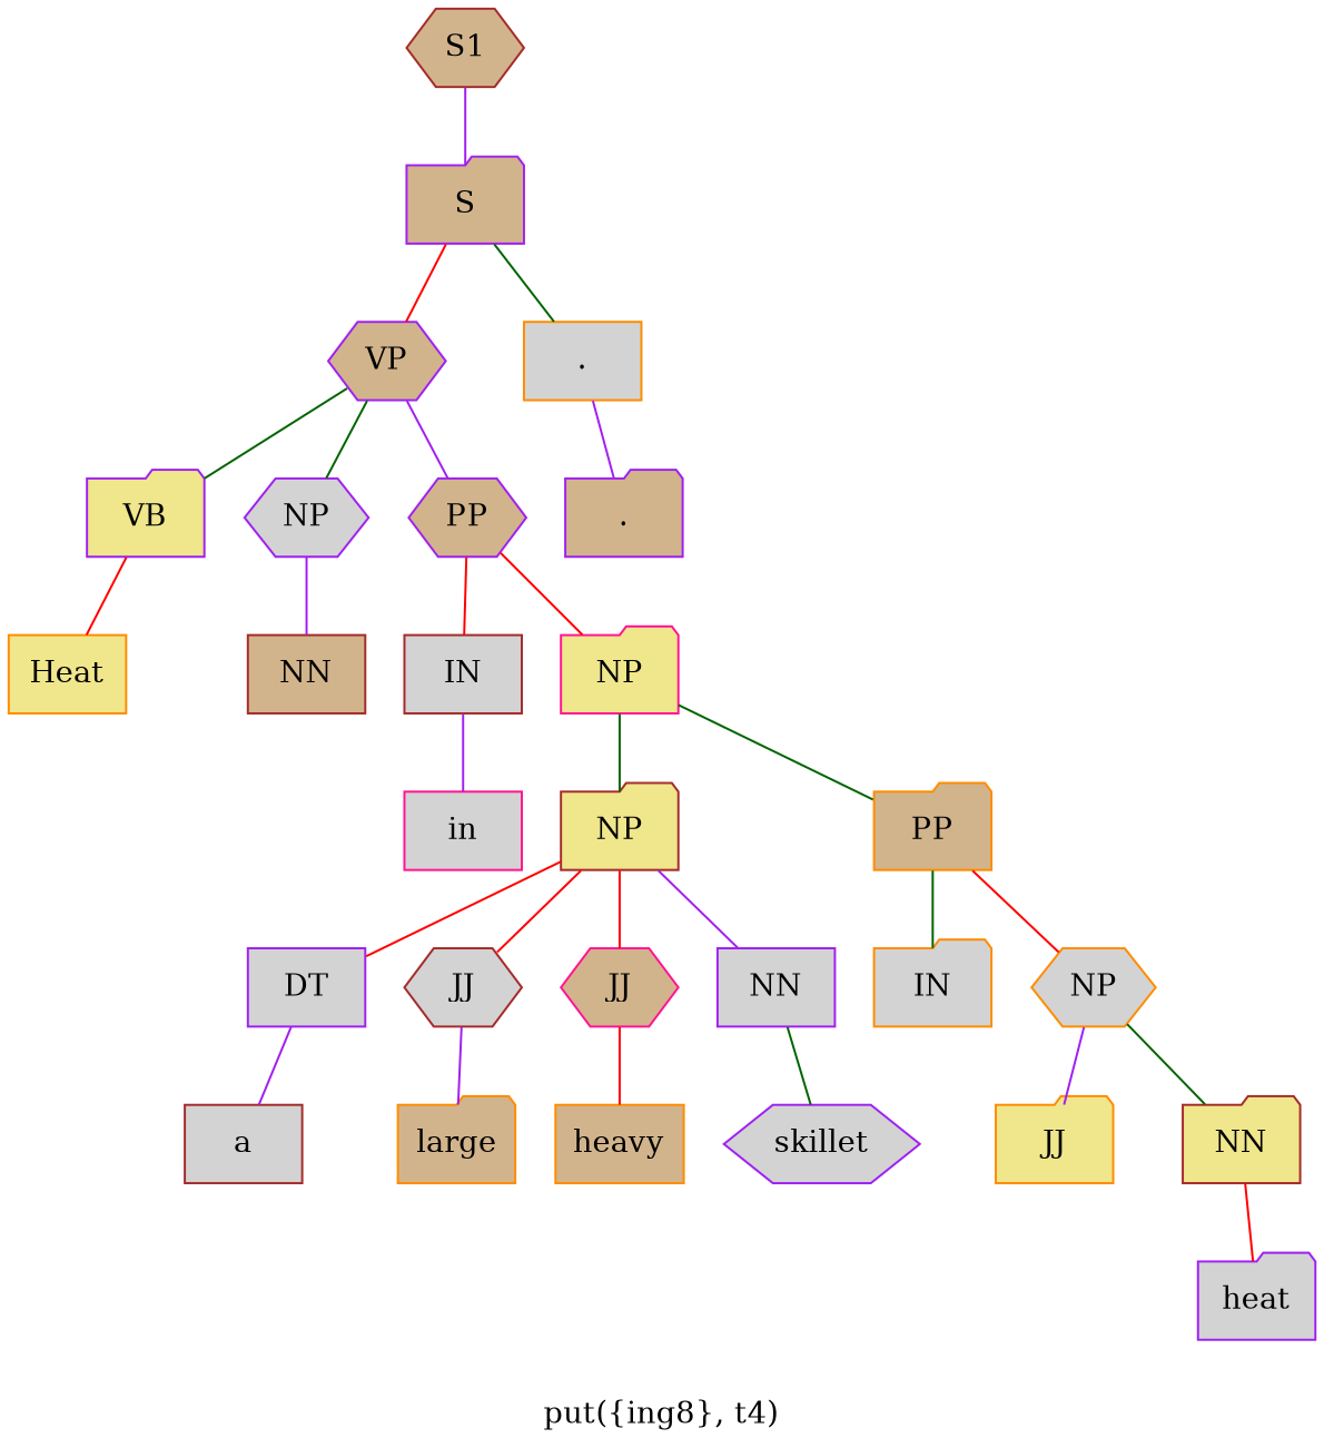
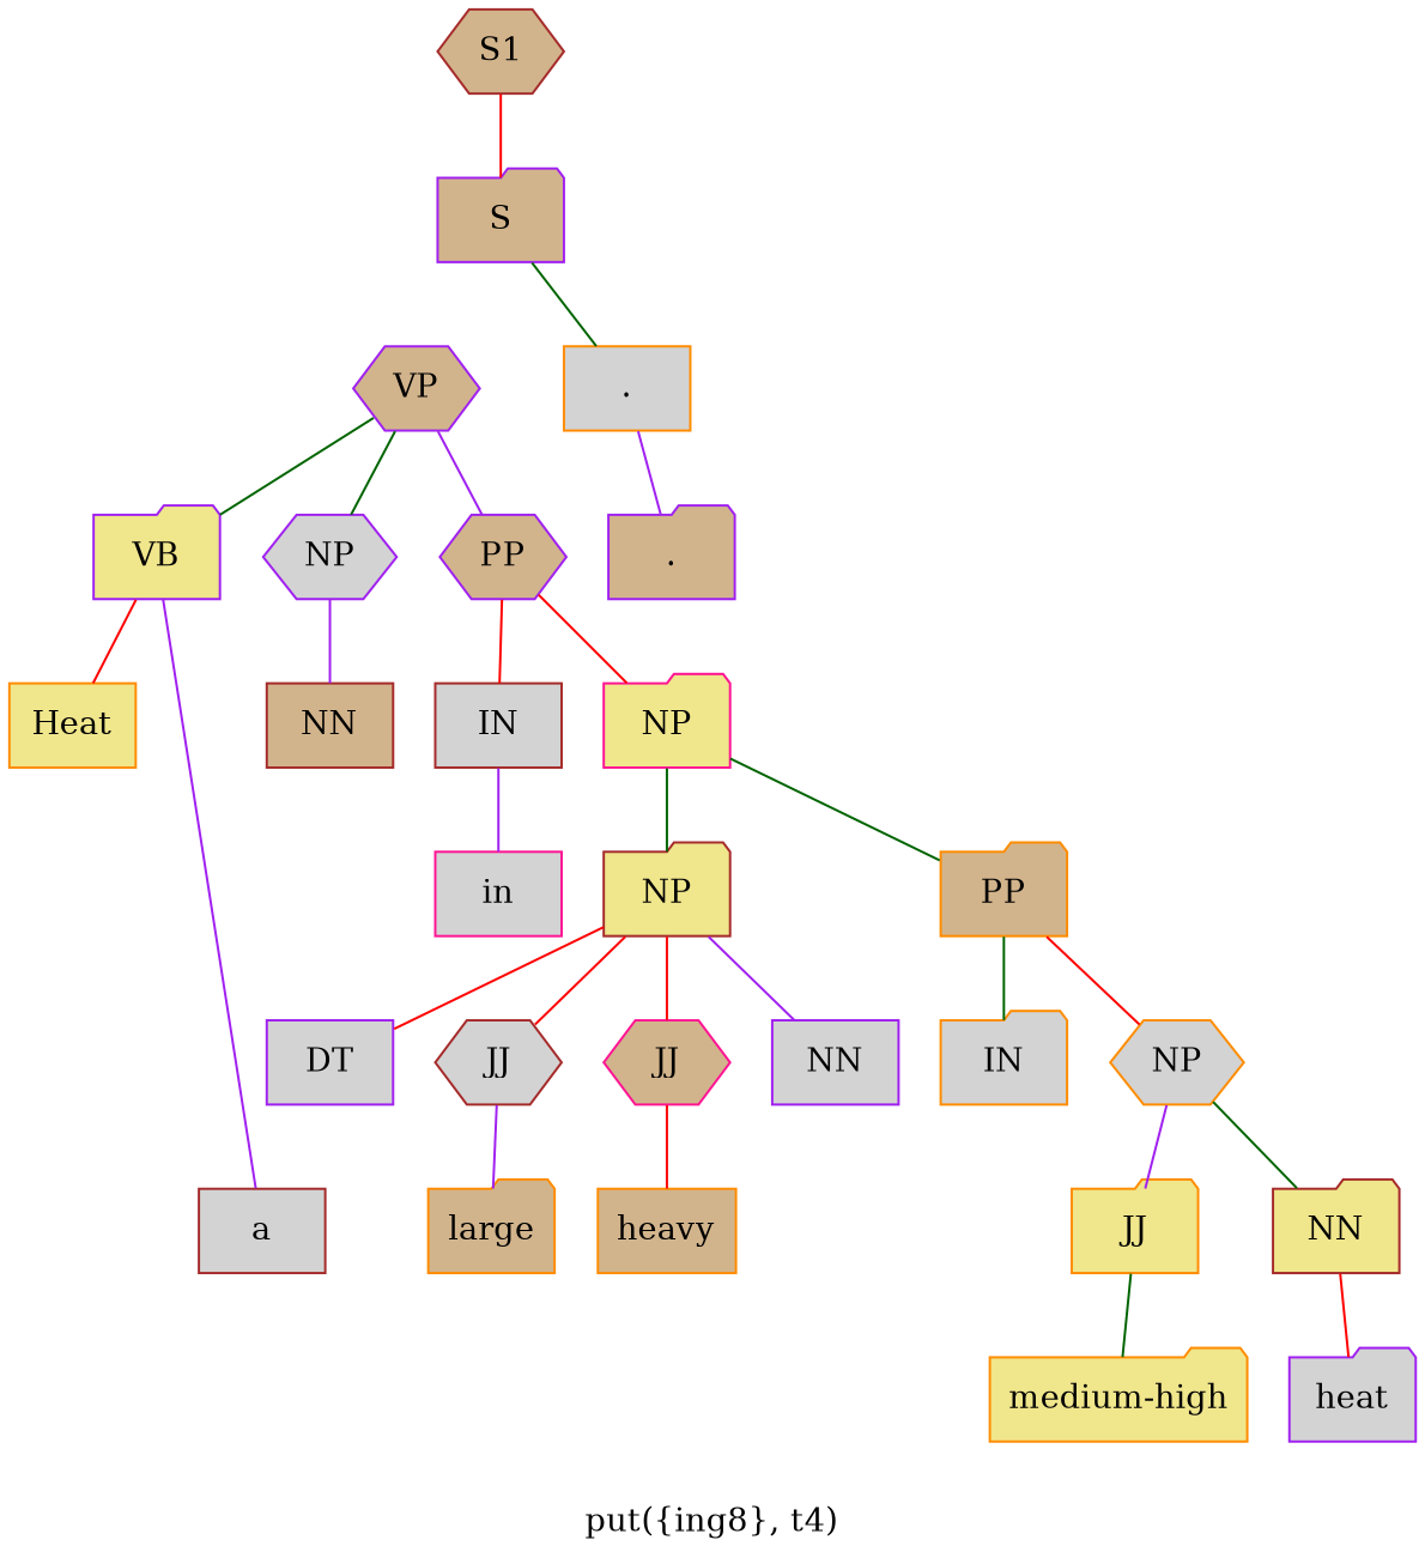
  graph {
    label="put({ing8}, t4)"
    node [color=purple fillcolor=lightgrey shape=folder style=filled]
    edge [color=red]
    n1 [color=brown fillcolor=tan label=S1 shape=hexagon]
    n2 [fillcolor=tan label=S]
    n3 [fillcolor=tan label=VP shape=hexagon]
    n4 [color=darkorange label="." shape=box]
    n5 [fillcolor=khaki label=VB]
    n6 [label=NP shape=hexagon]
    n7 [fillcolor=tan label=PP shape=hexagon]
    n8 [fillcolor=tan label="."]
    n9 [color=darkorange fillcolor=khaki label=Heat shape=box]
    n10 [color=brown fillcolor=tan label=NN shape=box]
    n11 [color=brown label=IN shape=box]
    n12 [color=deeppink fillcolor=khaki label=NP]
    n13 [color=deeppink label=in shape=box]
    n14 [color=brown fillcolor=khaki label=NP]
    n15 [color=darkorange fillcolor=tan label=PP]
    n16 [label=DT shape=box]
    n17 [color=brown label=JJ shape=hexagon]
    n18 [color=deeppink fillcolor=tan label=JJ shape=hexagon]
    n19 [label=NN shape=box]
    n20 [color=darkorange label=IN]
    n21 [color=darkorange label=NP shape=hexagon]
    n22 [color=brown label=a shape=box]
    n23 [color=darkorange fillcolor=tan label=large]
    n24 [color=darkorange fillcolor=tan label=heavy shape=box]
-   n25 [label=skillet shape=hexagon]
    n26 [color=darkorange fillcolor=khaki label=JJ]
    n27 [color=brown fillcolor=khaki label=NN]
+   n28 [color=darkorange fillcolor=khaki label="medium-high"]
    n29 [label=heat]
-   n1 -- n2 [color=purple]
-   n2 -- n3
+   n1 -- n2
    n2 -- n4 [color=darkgreen]
    n3 -- n5 [color=darkgreen]
    n3 -- n6 [color=darkgreen]
    n3 -- n7 [color=purple]
    n4 -- n8 [color=purple]
    n5 -- n9
    n6 -- n10 [color=purple]
    n7 -- n11
    n7 -- n12
    n11 -- n13 [color=purple]
    n12 -- n14 [color=darkgreen]
    n12 -- n15 [color=darkgreen]
    n14 -- n16
    n14 -- n17
    n14 -- n18
    n14 -- n19 [color=purple]
    n15 -- n20 [color=darkgreen]
    n15 -- n21
-   n16 -- n22 [color=purple]
+   n5 -- n22 [color=purple]
    n17 -- n23 [color=purple]
    n18 -- n24
-   n19 -- n25 [color=darkgreen]
    n21 -- n26 [color=purple]
    n21 -- n27 [color=darkgreen]
+   n26 -- n28 [color=darkgreen]
    n27 -- n29
  }
